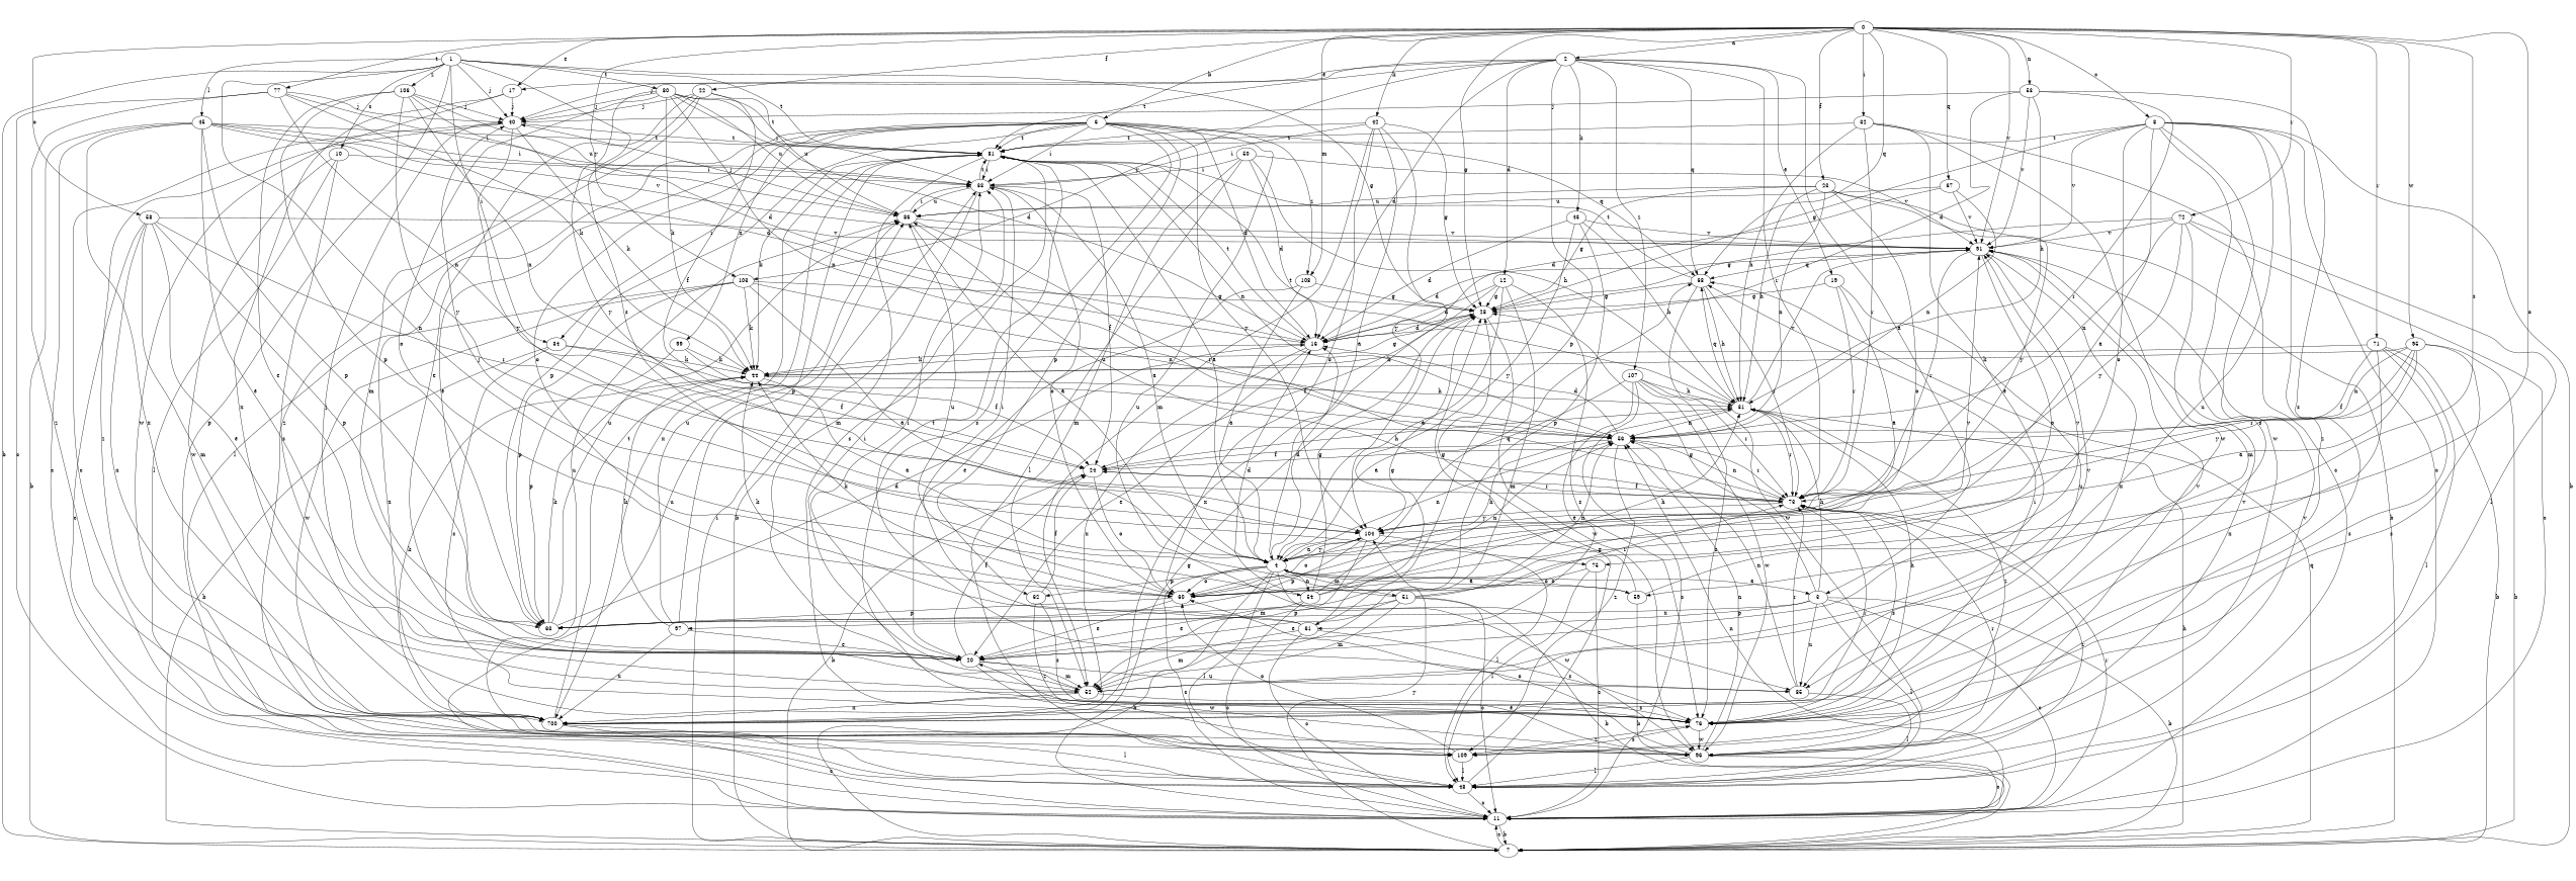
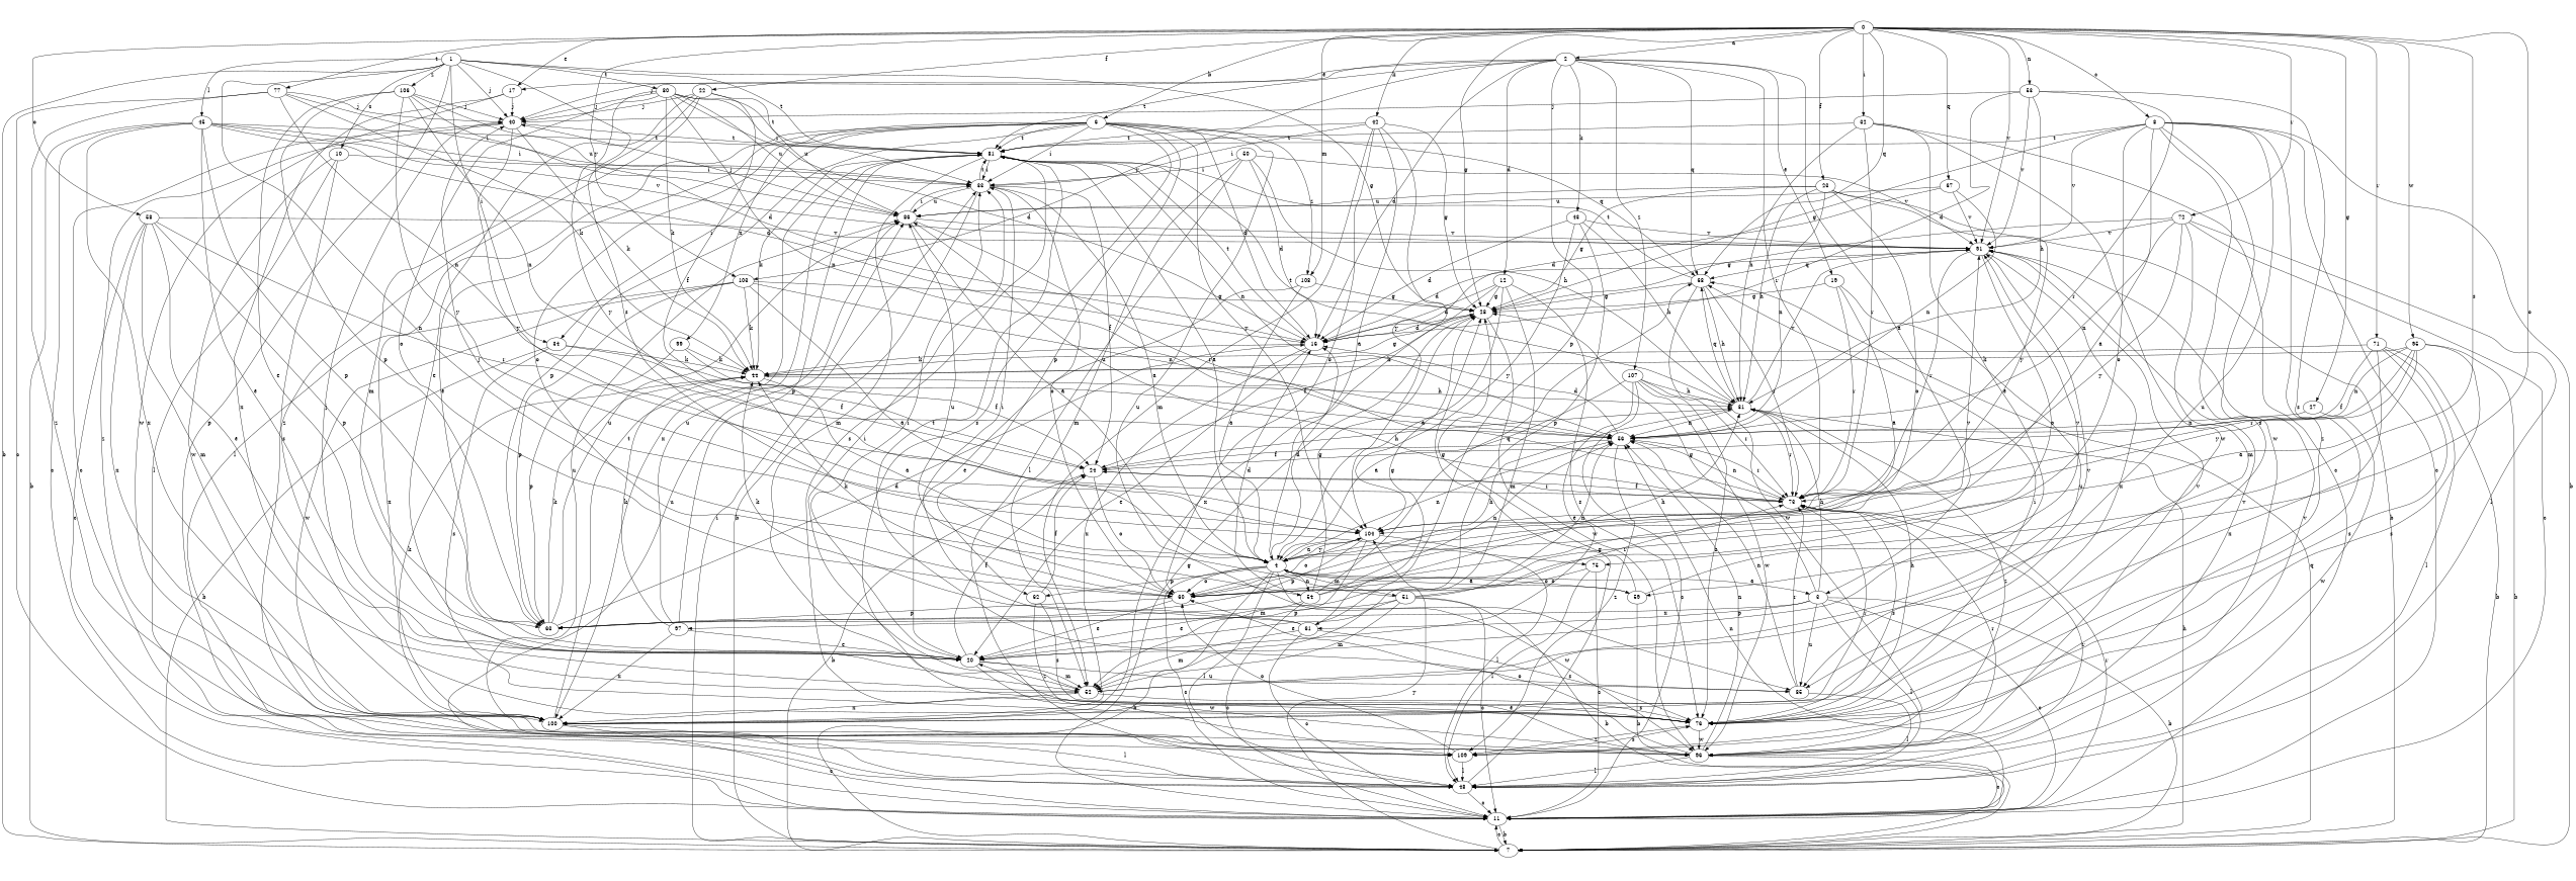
  strict digraph {
    0
    2
    6
    8
    17
    22
    23
+   27
    28
    32
    42
    53
    58
    59
    67
    68
    71
    72
    75
    77
    91
    95
    103
    108
    40
    81
    3
    12
    16
    19
    43
    61
    73
    107
    34
    48
    85
    60
    62
    104
    20
    n42 [label=33]
    63
    76
    99
    7
    11
    4
    96
    109
-   100 [label=700]
+   100
    52
    24
    86
    31
    56
    50
    44
    1
    10
    45
    54
    80
    106
    97
    51
    0 -> 2 [label=a]
    0 -> 6 [label=b]
    0 -> 8 [label=c]
    0 -> 17 [label=e]
    0 -> 22 [label=f]
    0 -> 23 [label=f]
+   0 -> 27 [label=g]
    0 -> 28 [label=g]
    0 -> 32 [label=i]
    0 -> 42 [label=k]
    0 -> 53 [label=n]
    0 -> 58 [label=o]
    0 -> 59 [label=o]
    0 -> 67 [label=q]
    0 -> 68 [label=q]
    0 -> 71 [label=r]
    0 -> 72 [label=r]
    0 -> 75 [label=s]
    0 -> 77 [label=t]
    0 -> 91 [label=v]
    0 -> 95 [label=w]
    0 -> 103 [label=y]
    0 -> 108 [label=m]
    2 -> 17 [label=e]
    2 -> 68 [label=q]
    2 -> 103 [label=y]
    2 -> 40 [label=j]
    2 -> 81 [label=t]
    2 -> 3 [label=a]
    2 -> 12 [label=d]
    2 -> 16 [label=d]
    2 -> 19 [label=e]
    2 -> 43 [label=k]
    2 -> 61 [label=p]
    2 -> 73 [label=r]
    2 -> 107 [label=z]
    6 -> 68 [label=q]
    6 -> 108 [label=z]
    6 -> 81 [label=t]
    6 -> 16 [label=d]
    6 -> 34 [label=i]
    6 -> 48 [label=l]
    6 -> 85 [label=u]
    6 -> 60 [label=o]
    6 -> 62 [label=p]
    6 -> 104 [label=y]
    6 -> 20 [label=e]
    6 -> n42 [label=i]
    6 -> 63 [label=p]
    6 -> 76 [label=s]
    6 -> 99 [label=x]
    8 -> 28 [label=g]
    8 -> 91 [label=v]
    8 -> 81 [label=t]
    8 -> 85 [label=u]
    8 -> 60 [label=o]
    8 -> 76 [label=s]
    8 -> 7 [label=b]
    8 -> 11 [label=c]
    8 -> 4 [label=a]
    8 -> 96 [label=w]
    8 -> 109 [label=z]
    17 -> 40 [label=j]
    17 -> 96 [label=w]
    17 -> 100 [label=x]
    22 -> 40 [label=j]
    22 -> 20 [label=e]
    22 -> 109 [label=z]
    22 -> 52 [label=m]
    22 -> 24 [label=f]
    22 -> 86 [label=u]
    23 -> 28 [label=g]
    23 -> 60 [label=o]
    23 -> 104 [label=y]
    23 -> 7 [label=b]
    23 -> 86 [label=u]
    23 -> 31 [label=h]
    23 -> 56 [label=n]
+   27 -> 96 [label=w]
+   27 -> 56 [label=n]
    28 -> 16 [label=d]
    28 -> 96 [label=w]
    28 -> 24 [label=f]
    32 -> 81 [label=t]
    32 -> 73 [label=r]
    32 -> 20 [label=e]
    32 -> 11 [label=c]
    32 -> 96 [label=w]
    32 -> 31 [label=h]
    42 -> 28 [label=g]
    42 -> 81 [label=t]
    42 -> 60 [label=o]
    42 -> 104 [label=y]
    42 -> n42 [label=i]
    42 -> 4 [label=a]
    42 -> 52 [label=m]
    53 -> 91 [label=v]
    53 -> 40 [label=j]
    53 -> 16 [label=d]
    53 -> 73 [label=r]
    53 -> 76 [label=s]
    53 -> 31 [label=h]
    58 -> 91 [label=v]
    58 -> 73 [label=r]
    58 -> 20 [label=e]
    58 -> 63 [label=p]
    58 -> 11 [label=c]
    58 -> 100 [label=x]
    58 -> 52 [label=m]
    59 -> 28 [label=g]
    59 -> 91 [label=v]
    59 -> 7 [label=b]
    59 -> 4 [label=a]
    67 -> 91 [label=v]
    67 -> 16 [label=d]
    67 -> 86 [label=u]
    67 -> 56 [label=n]
    68 -> 28 [label=g]
    68 -> 81 [label=t]
    68 -> 73 [label=r]
    68 -> 96 [label=w]
    68 -> 31 [label=h]
    71 -> 48 [label=l]
    71 -> 76 [label=s]
    71 -> 7 [label=b]
    71 -> 100 [label=x]
    71 -> 24 [label=f]
    71 -> 44 [label=k]
    72 -> 28 [label=g]
    72 -> 91 [label=v]
    72 -> 48 [label=l]
    72 -> 104 [label=y]
    72 -> 11 [label=c]
    72 -> 52 [label=m]
    72 -> 56 [label=n]
    75 -> 48 [label=l]
    75 -> 60 [label=o]
    75 -> 11 [label=c]
    77 -> 40 [label=j]
    77 -> n42 [label=i]
    77 -> 11 [label=c]
    77 -> 109 [label=z]
    77 -> 56 [label=n]
    77 -> 44 [label=k]
    91 -> 68 [label=q]
    91 -> 16 [label=d]
    91 -> 73 [label=r]
    91 -> 60 [label=o]
    91 -> 100 [label=x]
    95 -> 73 [label=r]
    95 -> 104 [label=y]
    95 -> 76 [label=s]
    95 -> 7 [label=b]
    95 -> 4 [label=a]
    95 -> 56 [label=n]
    95 -> 44 [label=k]
    103 -> 28 [label=g]
    103 -> 63 [label=p]
    103 -> 4 [label=a]
    103 -> 96 [label=w]
    103 -> 100 [label=x]
    103 -> 56 [label=n]
    103 -> 44 [label=k]
    108 -> 28 [label=g]
    108 -> 20 [label=e]
    108 -> 4 [label=a]
    40 -> 81 [label=t]
    40 -> 104 [label=y]
    40 -> 11 [label=c]
    40 -> 109 [label=z]
    40 -> 44 [label=k]
    81 -> n42 [label=i]
    81 -> 76 [label=s]
    81 -> 4 [label=a]
    81 -> 100 [label=x]
    81 -> 52 [label=m]
    81 -> 56 [label=n]
    81 -> 44 [label=k]
    3 -> 28 [label=g]
    3 -> 61 [label=p]
    3 -> 48 [label=l]
    3 -> 85 [label=u]
    3 -> 7 [label=b]
    3 -> 11 [label=c]
    3 -> 31 [label=h]
    3 -> 97 [label=x]
    12 -> 28 [label=g]
    12 -> 16 [label=d]
    12 -> 76 [label=s]
    12 -> 4 [label=a]
    12 -> 100 [label=x]
    12 -> 52 [label=m]
    16 -> 81 [label=t]
    16 -> 20 [label=e]
    16 -> 100 [label=x]
    16 -> 44 [label=k]
    19 -> 28 [label=g]
    19 -> 73 [label=r]
    19 -> 85 [label=u]
    19 -> 4 [label=a]
    43 -> 91 [label=v]
    43 -> 16 [label=d]
    43 -> 104 [label=y]
    43 -> 63 [label=p]
    43 -> 31 [label=h]
    61 -> 28 [label=g]
    61 -> n42 [label=i]
    61 -> 76 [label=s]
    61 -> 11 [label=c]
    61 -> 52 [label=m]
    61 -> 44 [label=k]
-   73 -> 104 [label=y]
    73 -> 76 [label=s]
    73 -> 24 [label=f]
    73 -> 86 [label=u]
    73 -> 56 [label=n]
    107 -> 73 [label=r]
    107 -> 20 [label=e]
    107 -> 76 [label=s]
    107 -> 11 [label=c]
    107 -> 4 [label=a]
    107 -> 96 [label=w]
    107 -> 31 [label=h]
    34 -> 76 [label=s]
    34 -> 7 [label=b]
    34 -> 24 [label=f]
    34 -> 44 [label=k]
    48 -> 28 [label=g]
    48 -> 91 [label=v]
    48 -> 73 [label=r]
    48 -> 11 [label=c]
    48 -> 86 [label=u]
    85 -> 81 [label=t]
    85 -> 73 [label=r]
    85 -> 48 [label=l]
    85 -> 56 [label=n]
    60 -> 91 [label=v]
    60 -> 20 [label=e]
    60 -> 63 [label=p]
    60 -> 86 [label=u]
    60 -> 31 [label=h]
    60 -> 44 [label=k]
    62 -> 76 [label=s]
    62 -> 109 [label=z]
    62 -> 24 [label=f]
    104 -> 48 [label=l]
    104 -> 60 [label=o]
    104 -> 63 [label=p]
    104 -> 4 [label=a]
    104 -> 52 [label=m]
    20 -> 85 [label=u]
    20 -> n42 [label=i]
    20 -> 96 [label=w]
    20 -> 52 [label=m]
    20 -> 24 [label=f]
    n42 -> 81 [label=t]
    n42 -> 60 [label=o]
    n42 -> 7 [label=b]
    n42 -> 4 [label=a]
    n42 -> 24 [label=f]
    n42 -> 86 [label=u]
    63 -> 16 [label=d]
    63 -> 86 [label=u]
    63 -> 44 [label=k]
    76 -> 68 [label=i]
    76 -> 91 [label=v]
    76 -> 96 [label=w]
    76 -> 109 [label=z]
    76 -> 31 [label=h]
    99 -> 63 [label=p]
    99 -> 24 [label=f]
    99 -> 44 [label=k]
    7 -> 68 [label=q]
    7 -> 104 [label=y]
    7 -> n42 [label=i]
    7 -> 11 [label=c]
    7 -> 31 [label=h]
    11 -> 28 [label=g]
    11 -> 73 [label=r]
    11 -> 7 [label=b]
    11 -> 56 [label=n]
    4 -> 59 [label=o]
    4 -> 3 [label=a]
    4 -> 16 [label=d]
    4 -> 48 [label=l]
    4 -> 60 [label=o]
    4 -> 62 [label=p]
    4 -> 104 [label=y]
    4 -> 7 [label=b]
    4 -> 11 [label=c]
    4 -> 96 [label=w]
    4 -> 56 [label=n]
    4 -> 54 [label=n]
    4 -> 51 [label=m]
    96 -> 91 [label=v]
    96 -> 73 [label=r]
    96 -> 48 [label=l]
    96 -> 60 [label=o]
    96 -> 20 [label=e]
    96 -> 11 [label=c]
    96 -> 56 [label=n]
    109 -> 48 [label=l]
    109 -> 60 [label=o]
    109 -> 76 [label=s]
    100 -> 81 [label=t]
    100 -> 73 [label=r]
    100 -> 48 [label=l]
    100 -> 11 [label=c]
    100 -> 86 [label=u]
    100 -> 44 [label=k]
    52 -> 91 [label=v]
    52 -> 40 [label=j]
    52 -> n42 [label=i]
    52 -> 76 [label=s]
    52 -> 100 [label=x]
    24 -> 73 [label=r]
    24 -> 60 [label=o]
    24 -> 7 [label=b]
    24 -> 31 [label=h]
    86 -> 91 [label=v]
    86 -> 40 [label=j]
    86 -> 73 [label=r]
    86 -> n42 [label=i]
    86 -> 4 [label=a]
    31 -> 68 [label=q]
    31 -> 91 [label=v]
    31 -> 81 [label=t]
    31 -> 73 [label=r]
    31 -> 109 [label=z]
    31 -> 56 [label=n]
    56 -> 16 [label=d]
    56 -> 73 [label=r]
    56 -> 109 [label=z]
    56 -> 24 [label=f]
    50 -> 91 [label=v]
    50 -> 16 [label=d]
    50 -> 48 [label=l]
    50 -> n42 [label=i]
    50 -> 52 [label=m]
    50 -> 31 [label=h]
    44 -> 28 [label=g]
    44 -> 4 [label=a]
    44 -> 31 [label=h]
    1 -> 28 [label=g]
    1 -> 75 [label=s]
    1 -> 40 [label=j]
    1 -> 81 [label=t]
    1 -> 34 [label=i]
    1 -> 48 [label=p]
    1 -> 7 [label=b]
    1 -> 10 [label=c]
    1 -> 45 [label=l]
    1 -> 54 [label=n]
    1 -> 80 [label=t]
    1 -> 106 [label=z]
    10 -> 48 [label=l]
    10 -> n42 [label=i]
    10 -> 76 [label=s]
    10 -> 96 [label=w]
    45 -> 91 [label=v]
    45 -> 81 [label=t]
    45 -> 16 [label=d]
    45 -> 20 [label=e]
    45 -> n42 [label=i]
    45 -> 63 [label=p]
    45 -> 7 [label=b]
    45 -> 11 [label=c]
    45 -> 100 [label=x]
    54 -> 28 [label=g]
    54 -> 68 [label=q]
    54 -> 16 [label=d]
    54 -> 20 [label=e]
    54 -> 11 [label=c]
    54 -> 31 [label=h]
    54 -> 56 [label=n]
    80 -> 40 [label=j]
    80 -> 81 [label=t]
    80 -> 16 [label=d]
    80 -> 60 [label=o]
    80 -> 104 [label=y]
    80 -> n42 [label=i]
    80 -> 86 [label=u]
    80 -> 56 [label=n]
    80 -> 44 [label=k]
    106 -> 40 [label=j]
    106 -> 16 [label=d]
    106 -> 104 [label=y]
    106 -> 20 [label=e]
    106 -> 63 [label=p]
    106 -> 86 [label=u]
    106 -> 56 [label=n]
    97 -> 81 [label=p]
    97 -> 20 [label=e]
    97 -> 100 [label=x]
    97 -> 86 [label=u]
    97 -> 44 [label=k]
    51 -> 40 [label=j]
    51 -> 73 [label=r]
    51 -> 20 [label=e]
    51 -> 63 [label=p]
    51 -> 7 [label=b]
    51 -> 11 [label=c]
    51 -> 52 [label=m]
    51 -> 56 [label=n]
  }
